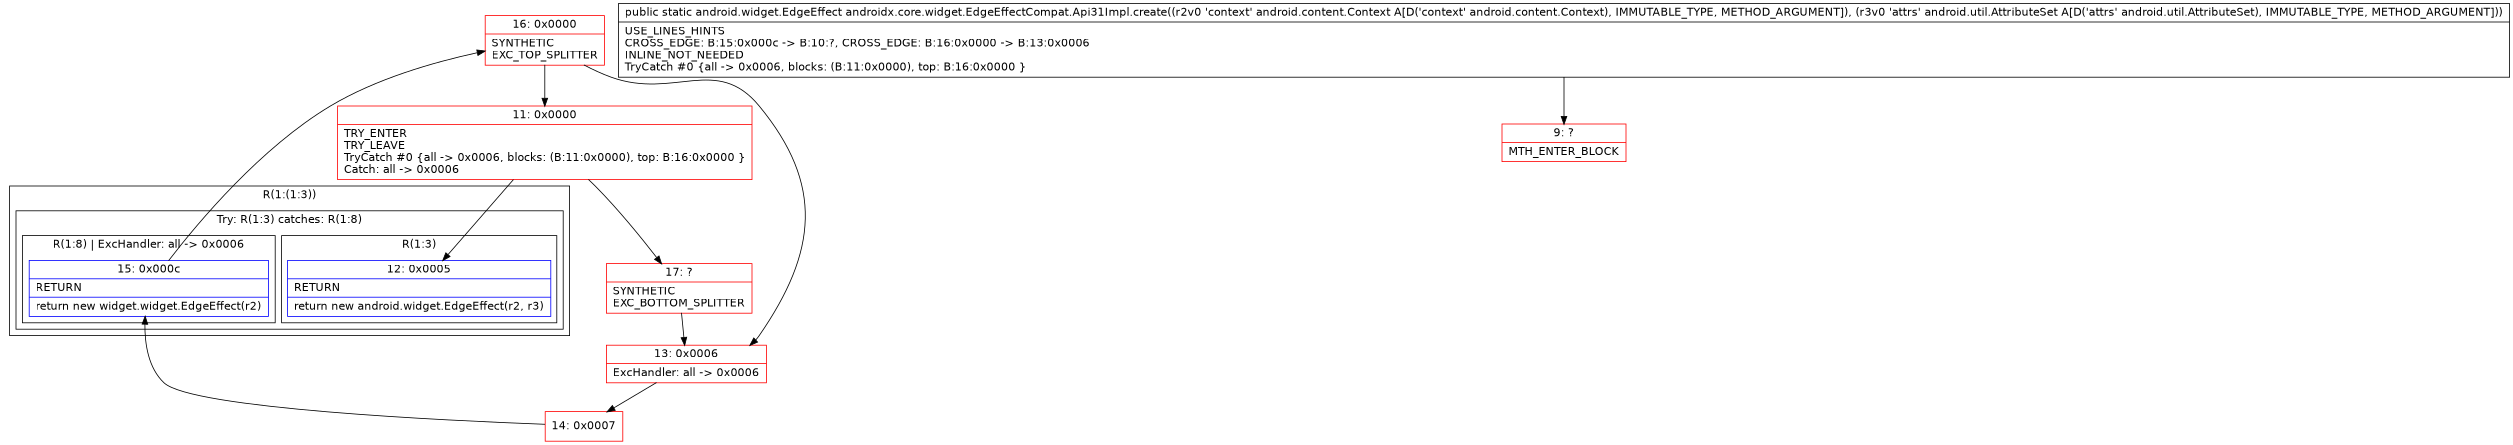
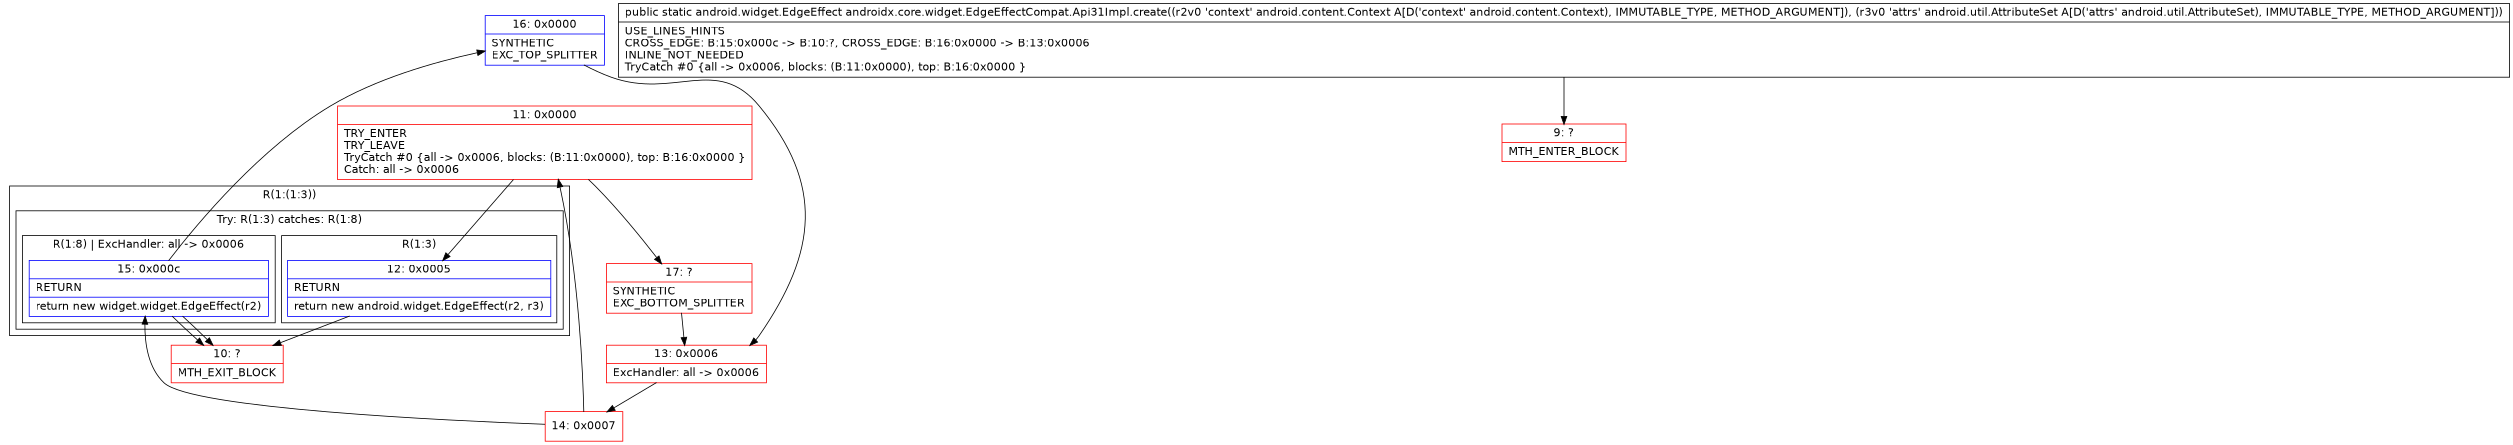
  digraph {
    fontname="DejaVu Sans"
    node [color=red fontname="DejaVu Sans" shape=record]
    edge [fontname="DejaVu Sans"]
    n1 [color=blue label="{12\:\ 0x0005|RETURN\l|return new android.widget.EdgeEffect(r2, r3)\l}"]
    n2 [color=blue label="{15\:\ 0x000c|RETURN\l|return new widget.widget.EdgeEffect(r2)\l}"]
-   n4 [label="{16\:\ 0x0000|SYNTHETIC\lEXC_TOP_SPLITTER\l}"]
+   n3 [label="{10\:\ ?|MTH_EXIT_BLOCK\l}"]
+   n4 [color=blue label="{16\:\ 0x0000|SYNTHETIC\lEXC_TOP_SPLITTER\l}"]
    n5 [label="{9\:\ ?|MTH_ENTER_BLOCK\l}"]
    n6 [label="{11\:\ 0x0000|TRY_ENTER\lTRY_LEAVE\lTryCatch #0 \{all \-\> 0x0006, blocks: (B:11:0x0000), top: B:16:0x0000 \}\lCatch: all \-\> 0x0006\l}"]
    n7 [label="{13\:\ 0x0006|ExcHandler: all \-\> 0x0006\l}"]
    n8 [label="{17\:\ ?|SYNTHETIC\lEXC_BOTTOM_SPLITTER\l}"]
    n9 [label="{14\:\ 0x0007}"]
    n10 [label="{public static android.widget.EdgeEffect androidx.core.widget.EdgeEffectCompat.Api31Impl.create((r2v0 'context' android.content.Context A[D('context' android.content.Context), IMMUTABLE_TYPE, METHOD_ARGUMENT]), (r3v0 'attrs' android.util.AttributeSet A[D('attrs' android.util.AttributeSet), IMMUTABLE_TYPE, METHOD_ARGUMENT]))  | USE_LINES_HINTS\lCROSS_EDGE: B:15:0x000c \-\> B:10:?, CROSS_EDGE: B:16:0x0000 \-\> B:13:0x0006\lINLINE_NOT_NEEDED\lTryCatch #0 \{all \-\> 0x0006, blocks: (B:11:0x0000), top: B:16:0x0000 \}\l}" color=""]
    subgraph cluster_1 {
      label="R(1:(1:3))"
      subgraph cluster_2 {
        label="Try: R(1:3) catches: R(1:8)"
        subgraph cluster_3 {
          label="R(1:3)"
          n1
        }
        subgraph cluster_4 {
          label="R(1:8) | ExcHandler: all \-\> 0x0006\l"
          n2
        }
      }
    }
    subgraph cluster_5 {
      label="R(1:8) | ExcHandler: all \-\> 0x0006\l"
    }
+   n1 -> n3
+   n2 -> n3
+   n2 -> n3
    n2 -> n4
-   n4 -> n6
+   n9 -> n6
    n4 -> n7
    n6 -> n1
    n6 -> n8
    n7 -> n9
    n8 -> n7
    n9 -> n2
    n10 -> n5
  }
